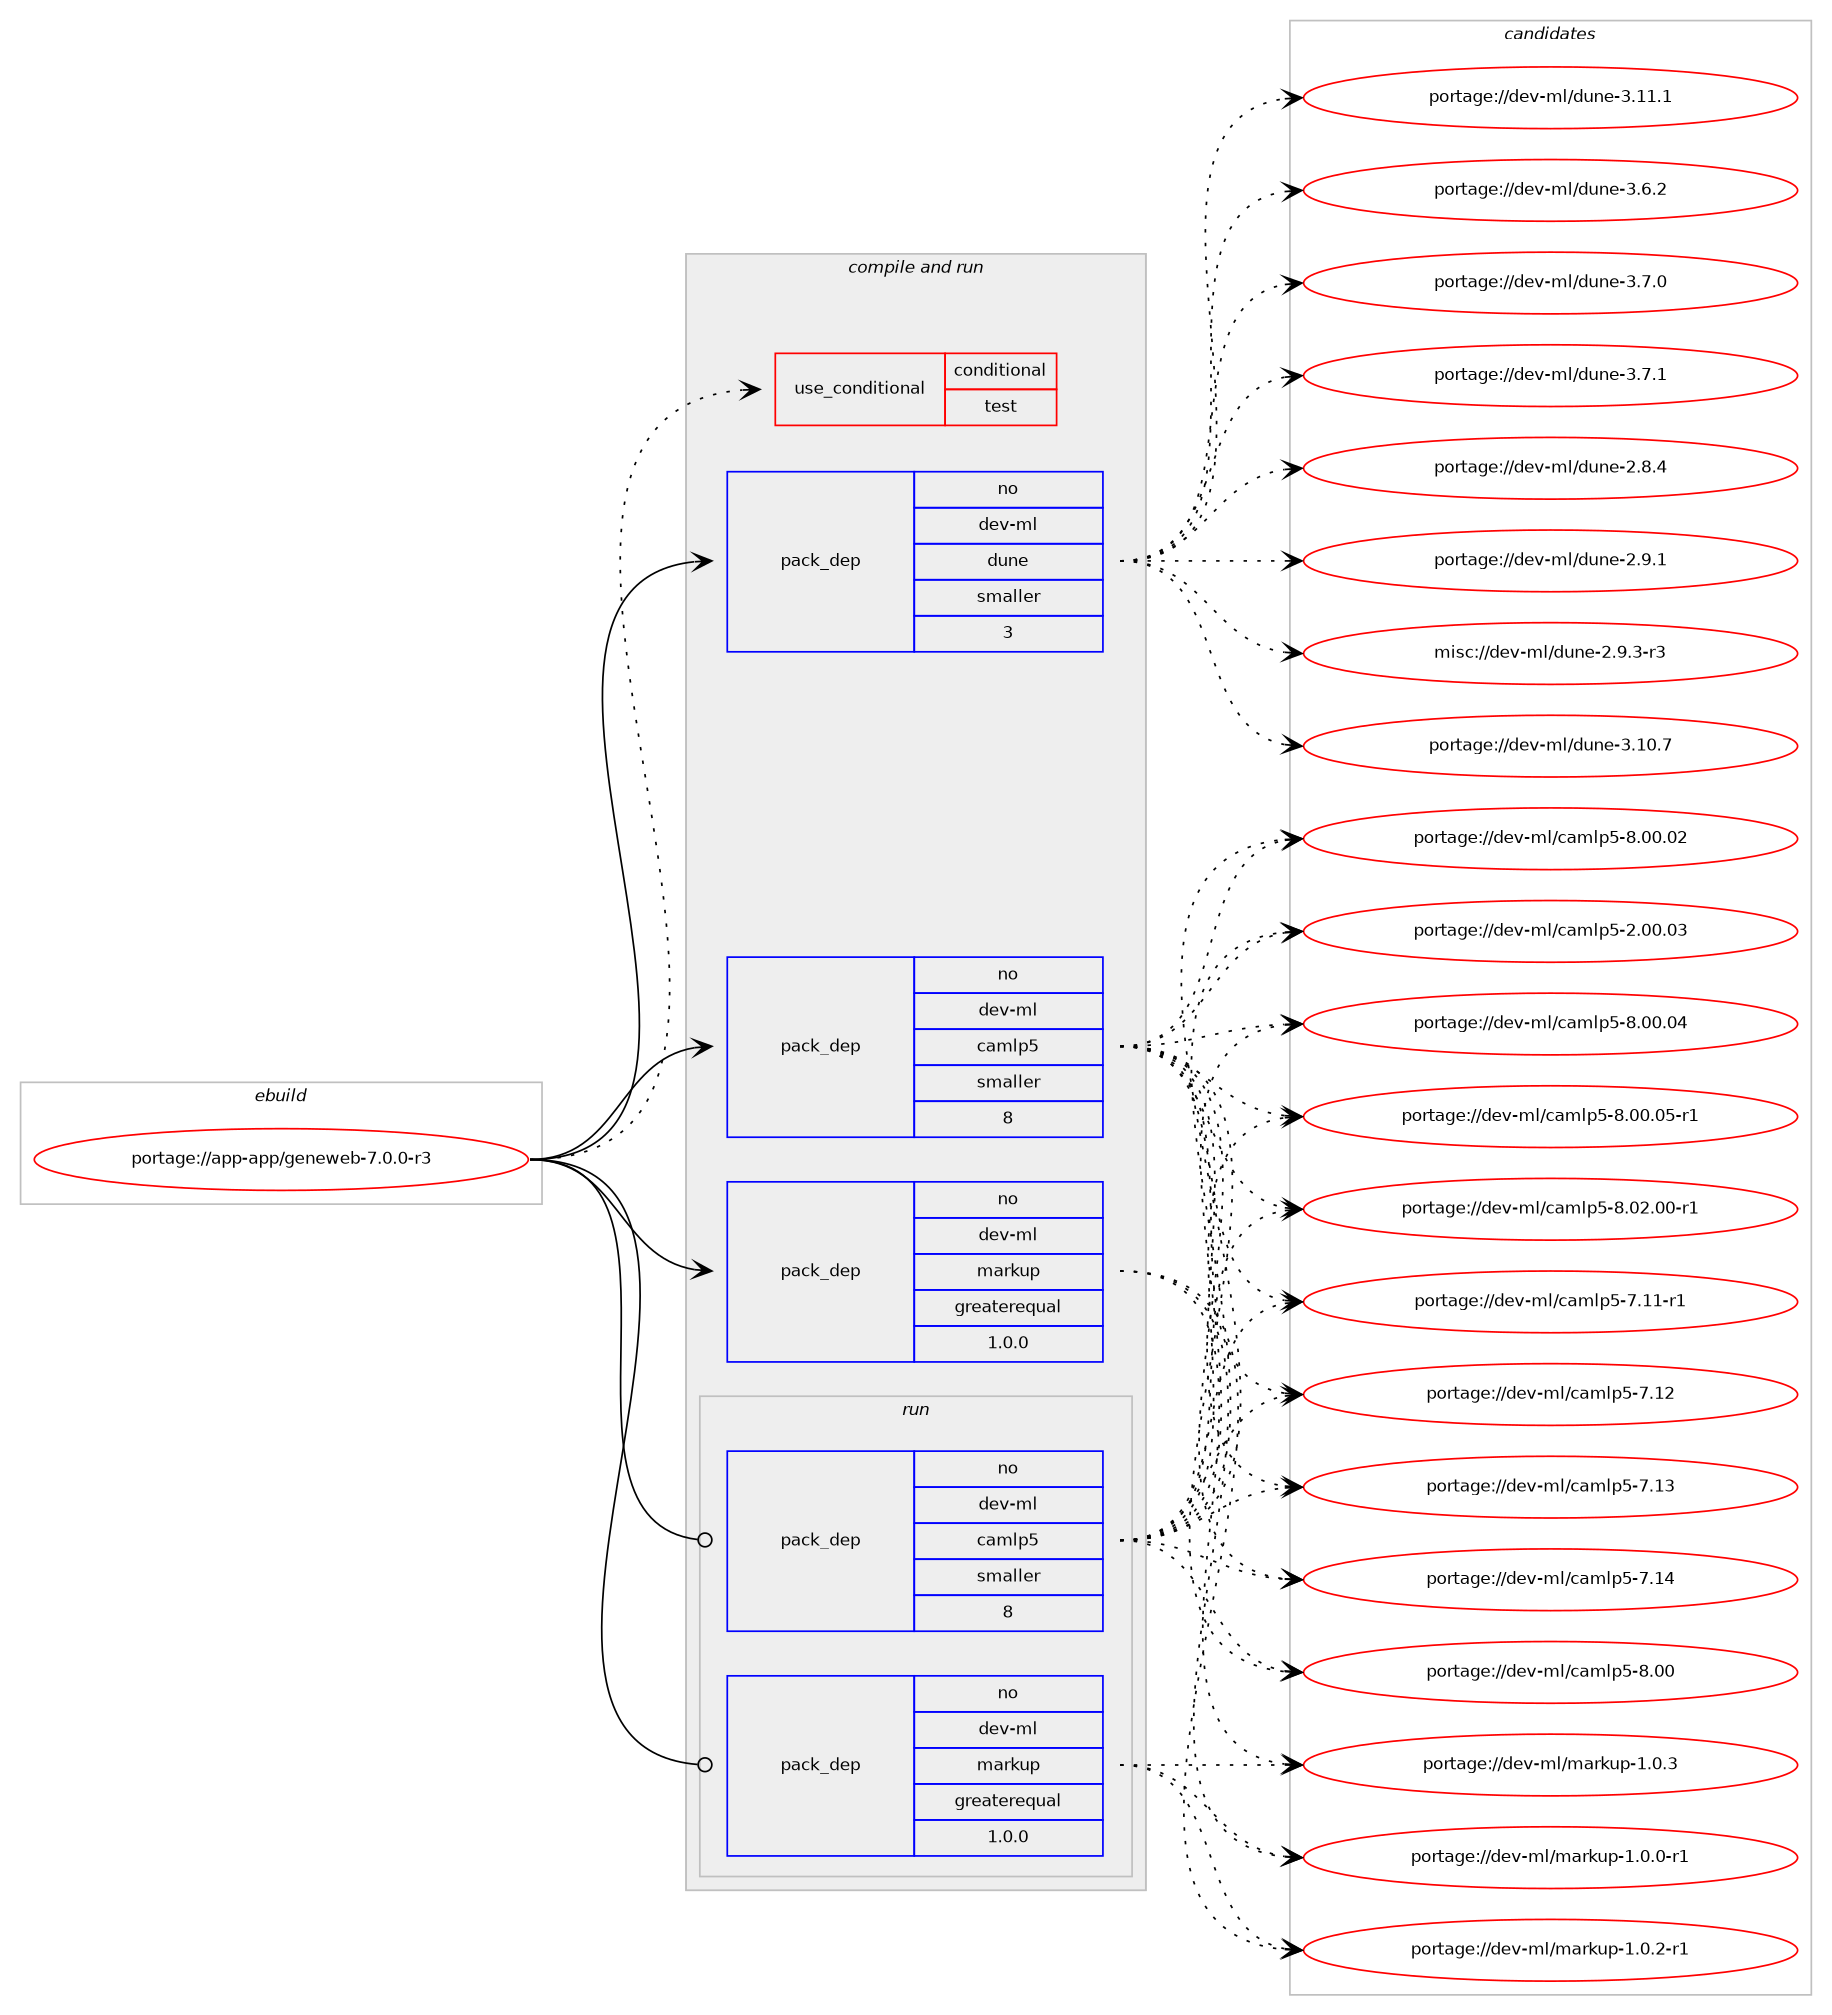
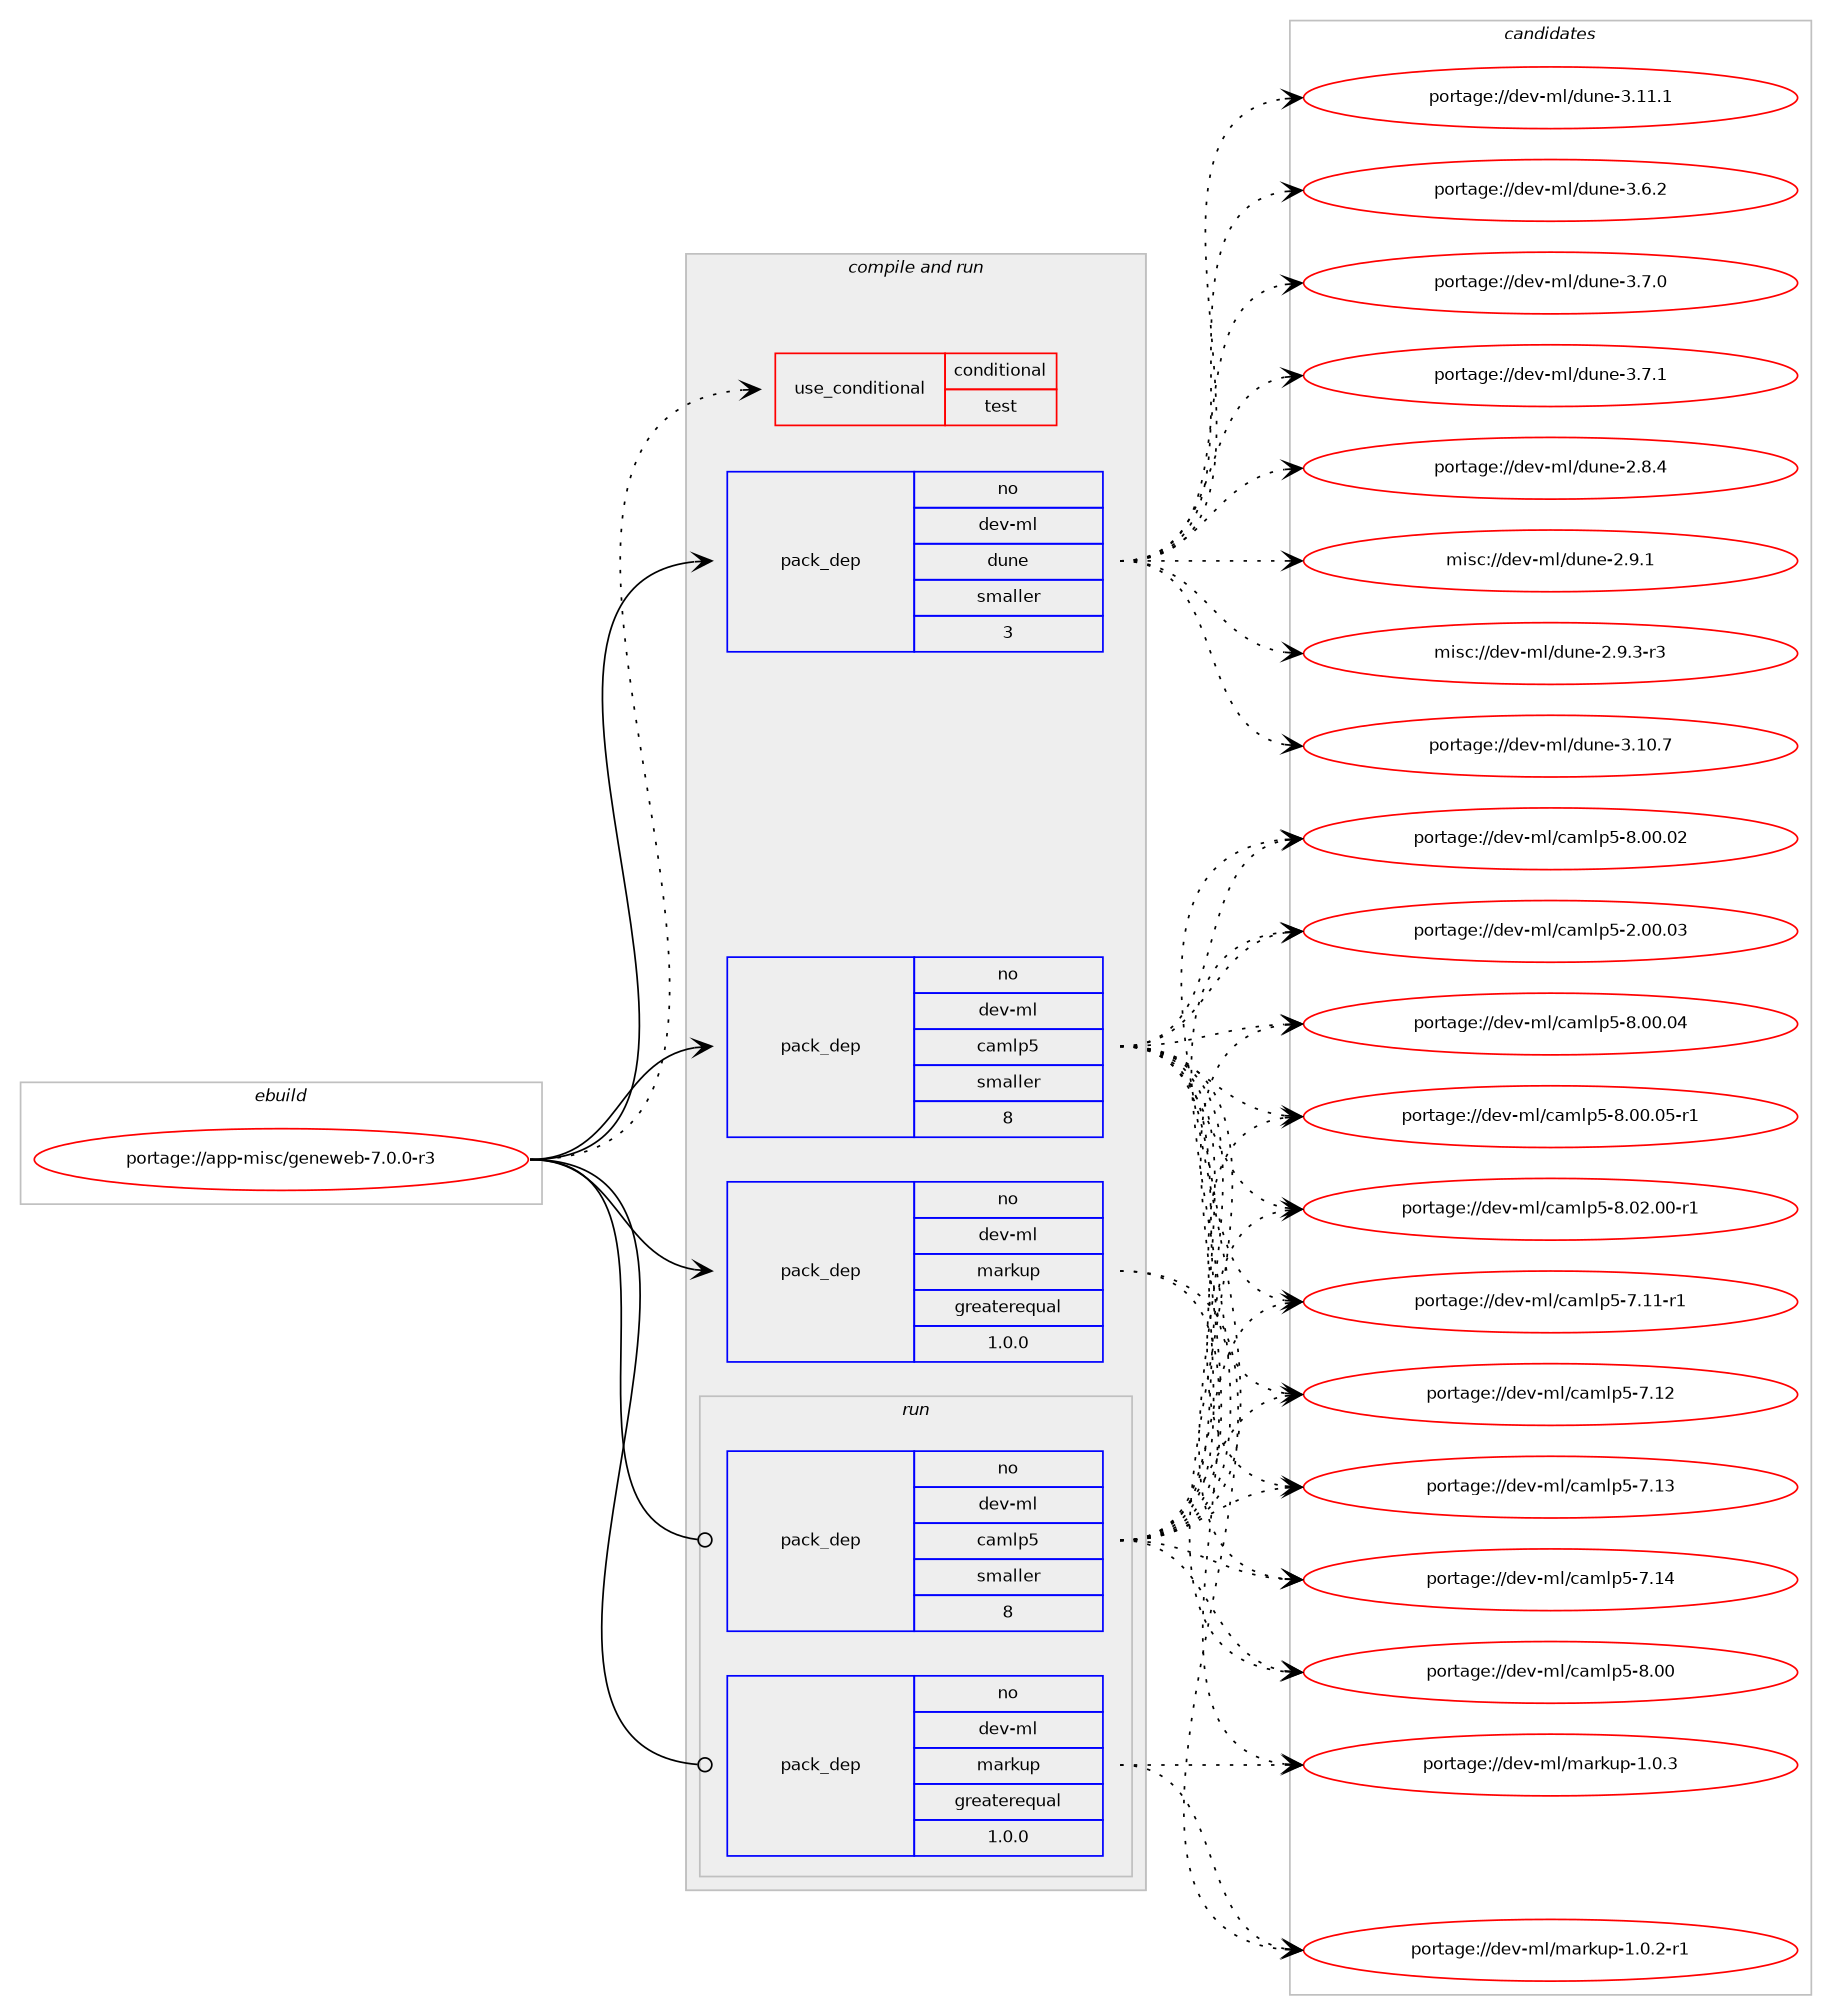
  digraph {
    compound=true
    concentrate=true
    fontname=Helvetica
    fontsize=10
    newrank=true
    rankdir=LR
    ranksep=1.5
    node [color=red fontname=Helvetica fontsize=10]
    edge [arrowhead=vee headport=w style=dotted tailport=e weight=100]
-   n1 [label="portage://app-app/geneweb-7.0.0-r3" width=4]
+   n1 [label="portage://app-misc/geneweb-7.0.0-r3" width=4]
    n2 [label=<<TABLE BORDER="0" CELLBORDER="1" CELLSPACING="0" CELLPADDING="4"><TR><TD ROWSPAN="3" CELLPADDING="10">use_conditional</TD></TR><TR><TD>conditional</TD></TR><TR><TD>test</TD></TR></TABLE>> shape=none]
    n3 [color=blue label=<<TABLE BORDER="0" CELLBORDER="1" CELLSPACING="0" CELLPADDING="4" WIDTH="220"><TR><TD ROWSPAN="6" CELLPADDING="30">pack_dep</TD></TR><TR><TD WIDTH="110">no</TD></TR><TR><TD>dev-ml</TD></TR><TR><TD>camlp5</TD></TR><TR><TD>smaller</TD></TR><TR><TD>8</TD></TR></TABLE>> shape=none]
    n4 [color=blue label=<<TABLE BORDER="0" CELLBORDER="1" CELLSPACING="0" CELLPADDING="4" WIDTH="220"><TR><TD ROWSPAN="6" CELLPADDING="30">pack_dep</TD></TR><TR><TD WIDTH="110">no</TD></TR><TR><TD>dev-ml</TD></TR><TR><TD>dune</TD></TR><TR><TD>smaller</TD></TR><TR><TD>3</TD></TR></TABLE>> shape=none]
    n5 [color=blue label=<<TABLE BORDER="0" CELLBORDER="1" CELLSPACING="0" CELLPADDING="4" WIDTH="220"><TR><TD ROWSPAN="6" CELLPADDING="30">pack_dep</TD></TR><TR><TD WIDTH="110">no</TD></TR><TR><TD>dev-ml</TD></TR><TR><TD>markup</TD></TR><TR><TD>greaterequal</TD></TR><TR><TD>1.0.0</TD></TR></TABLE>> shape=none]
    n6 [color=blue label=<<TABLE BORDER="0" CELLBORDER="1" CELLSPACING="0" CELLPADDING="4" WIDTH="220"><TR><TD ROWSPAN="6" CELLPADDING="30">pack_dep</TD></TR><TR><TD WIDTH="110">no</TD></TR><TR><TD>dev-ml</TD></TR><TR><TD>camlp5</TD></TR><TR><TD>smaller</TD></TR><TR><TD>8</TD></TR></TABLE>> shape=none]
    n7 [color=blue label=<<TABLE BORDER="0" CELLBORDER="1" CELLSPACING="0" CELLPADDING="4" WIDTH="220"><TR><TD ROWSPAN="6" CELLPADDING="30">pack_dep</TD></TR><TR><TD WIDTH="110">no</TD></TR><TR><TD>dev-ml</TD></TR><TR><TD>markup</TD></TR><TR><TD>greaterequal</TD></TR><TR><TD>1.0.0</TD></TR></TABLE>> shape=none]
    n8 [label="portage://dev-ml/camlp5-7.11-r1" width=4]
    n9 [label="portage://dev-ml/camlp5-7.12" width=4]
    n10 [label="portage://dev-ml/camlp5-7.13" width=4]
    n11 [label="portage://dev-ml/camlp5-7.14" width=4]
    n12 [label="portage://dev-ml/camlp5-8.00" width=4]
    n13 [label="portage://dev-ml/camlp5-8.00.02" width=4]
    n14 [label="portage://dev-ml/camlp5-2.00.03" width=4]
    n15 [label="portage://dev-ml/camlp5-8.00.04" width=4]
    n16 [label="portage://dev-ml/camlp5-8.00.05-r1" width=4]
    n17 [label="portage://dev-ml/camlp5-8.02.00-r1" width=4]
    n18 [label="portage://dev-ml/dune-2.8.4" width=4]
-   n19 [label="portage://dev-ml/dune-2.9.1" width=4]
+   n19 [label="misc://dev-ml/dune-2.9.1" width=4]
    n20 [label="misc://dev-ml/dune-2.9.3-r3" width=4]
    n21 [label="portage://dev-ml/dune-3.10.7" width=4]
    n22 [label="portage://dev-ml/dune-3.11.1" width=4]
    n23 [label="portage://dev-ml/dune-3.6.2" width=4]
    n24 [label="portage://dev-ml/dune-3.7.0" width=4]
    n25 [label="portage://dev-ml/dune-3.7.1" width=4]
-   n26 [label="portage://dev-ml/markup-1.0.0-r1" width=4]
    n27 [label="portage://dev-ml/markup-1.0.2-r1" width=4]
    n28 [label="portage://dev-ml/markup-1.0.3" width=4]
    subgraph cluster_1 {
      color=gray
      label=<<i>ebuild</i>>
      rank=same
      n1
    }
    subgraph cluster_2 {
      color=gray
      label=<<i>dependencies</i>>
      subgraph cluster_3 {
        color=gray
        fillcolor="#eeeeee"
        label=<<i>compile</i>>
        style=filled
        subgraph sub_4 {
          color=gray
          fillcolor="#eeeeee"
          label=<<i>compile</i>>
          style=filled
          n2
        }
        subgraph sub_5 {
          color=gray
          fillcolor="#eeeeee"
          label=<<i>compile</i>>
          style=filled
          n3
        }
        subgraph sub_6 {
          color=gray
          fillcolor="#eeeeee"
          label=<<i>compile</i>>
          style=filled
          n4
        }
        subgraph sub_7 {
          color=gray
          fillcolor="#eeeeee"
          label=<<i>compile</i>>
          style=filled
          n5
        }
      }
      subgraph cluster_8 {
        color=gray
        fillcolor="#eeeeee"
        label=<<i>compile and run</i>>
        style=filled
      }
      subgraph cluster_9 {
        color=gray
        fillcolor="#eeeeee"
        label=<<i>run</i>>
        style=filled
        subgraph sub_10 {
          color=gray
          fillcolor="#eeeeee"
          label=<<i>run</i>>
          style=filled
          n6
        }
        subgraph sub_11 {
          color=gray
          fillcolor="#eeeeee"
          label=<<i>run</i>>
          style=filled
          n7
        }
      }
    }
    subgraph cluster_12 {
      color=gray
      label=<<i>candidates</i>>
      rank=same
      subgraph sub_13 {
        color=black
        label=<<i>candidates</i>>
        nodesep=1
        rank=same
        n8
        n9
        n10
        n11
        n12
        n13
        n14
        n15
        n16
        n17
      }
      subgraph sub_14 {
        color=black
        label=<<i>candidates</i>>
        nodesep=1
        rank=same
        n18
        n19
        n20
        n21
        n22
        n23
        n24
        n25
      }
      subgraph sub_15 {
        color=black
        label=<<i>candidates</i>>
        nodesep=1
        rank=same
-       n26
        n27
        n28
      }
      subgraph sub_16 {
        color=black
        label=<<i>candidates</i>>
        nodesep=1
        rank=same
        n8
        n9
        n10
        n11
        n12
        n13
        n14
        n15
        n16
        n17
      }
      subgraph sub_17 {
        color=black
        label=<<i>candidates</i>>
        nodesep=1
        rank=same
-       n26
        n27
        n28
      }
    }
    n1 -> n2 [weight=20]
    n1 -> n3 [style=solid weight=20]
    n1 -> n4 [style=solid weight=20]
    n1 -> n5 [style=solid weight=20]
    n1 -> n6 [arrowhead=odot style=solid weight=20]
    n1 -> n7 [arrowhead=odot style=solid weight=20]
    n3 -> n8
    n3 -> n9
    n3 -> n10
    n3 -> n11
    n3 -> n12
    n3 -> n13
    n3 -> n14
    n3 -> n15
    n3 -> n16
    n3 -> n17
    n4 -> n18
    n4 -> n19
    n4 -> n20
    n4 -> n21
    n4 -> n22
    n4 -> n23
    n4 -> n24
    n4 -> n25
-   n5 -> n26
    n5 -> n27
    n5 -> n28
    n6 -> n8
    n6 -> n9
    n6 -> n10
    n6 -> n11
    n6 -> n12
    n6 -> n13
    n6 -> n14
    n6 -> n15
    n6 -> n16
    n6 -> n17
-   n7 -> n26
    n7 -> n27
    n7 -> n28
  }
